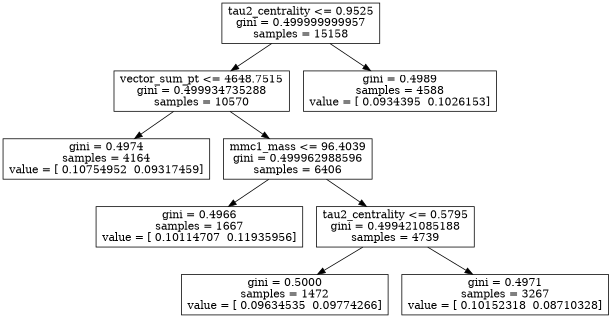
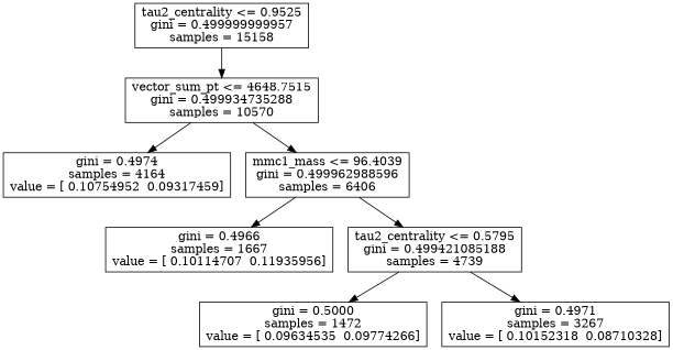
  digraph {
    fontname="DejaVu Serif"
    node [shape=box fontname="DejaVu Serif"]
    edge [fontname="DejaVu Serif"]
    n1 [label="tau2_centrality <= 0.9525\ngini = 0.499999999957\nsamples = 15158"]
    n2 [label="vector_sum_pt <= 4648.7515\ngini = 0.499934735288\nsamples = 10570"]
-   n3 [label="gini = 0.4989\nsamples = 4588\nvalue = [ 0.0934395  0.1026153]"]
    n4 [label="gini = 0.4974\nsamples = 4164\nvalue = [ 0.10754952  0.09317459]"]
    n5 [label="mmc1_mass <= 96.4039\ngini = 0.499962988596\nsamples = 6406"]
    n6 [label="gini = 0.4966\nsamples = 1667\nvalue = [ 0.10114707  0.11935956]"]
    n7 [label="tau2_centrality <= 0.5795\ngini = 0.499421085188\nsamples = 4739"]
    n8 [label="gini = 0.5000\nsamples = 1472\nvalue = [ 0.09634535  0.09774266]"]
    n9 [label="gini = 0.4971\nsamples = 3267\nvalue = [ 0.10152318  0.08710328]"]
    n1 -> n2
-   n1 -> n3
    n2 -> n4
    n2 -> n5
    n5 -> n6
    n5 -> n7
    n7 -> n8
    n7 -> n9
  }
